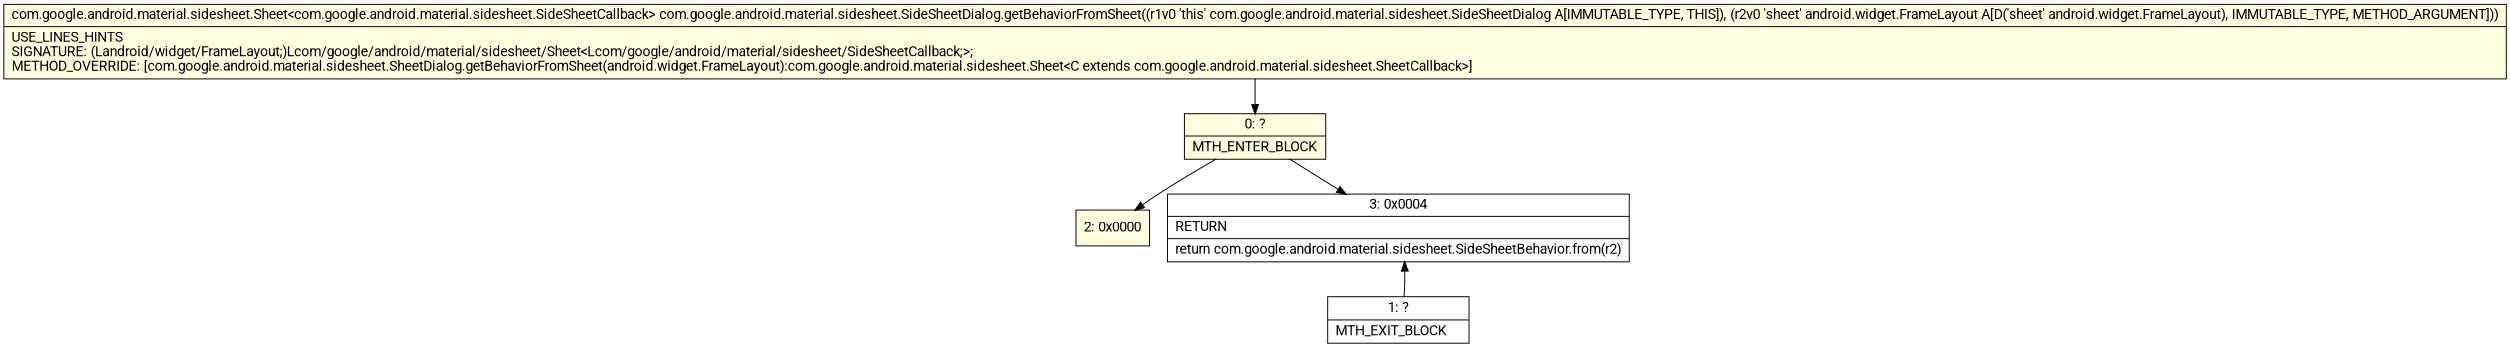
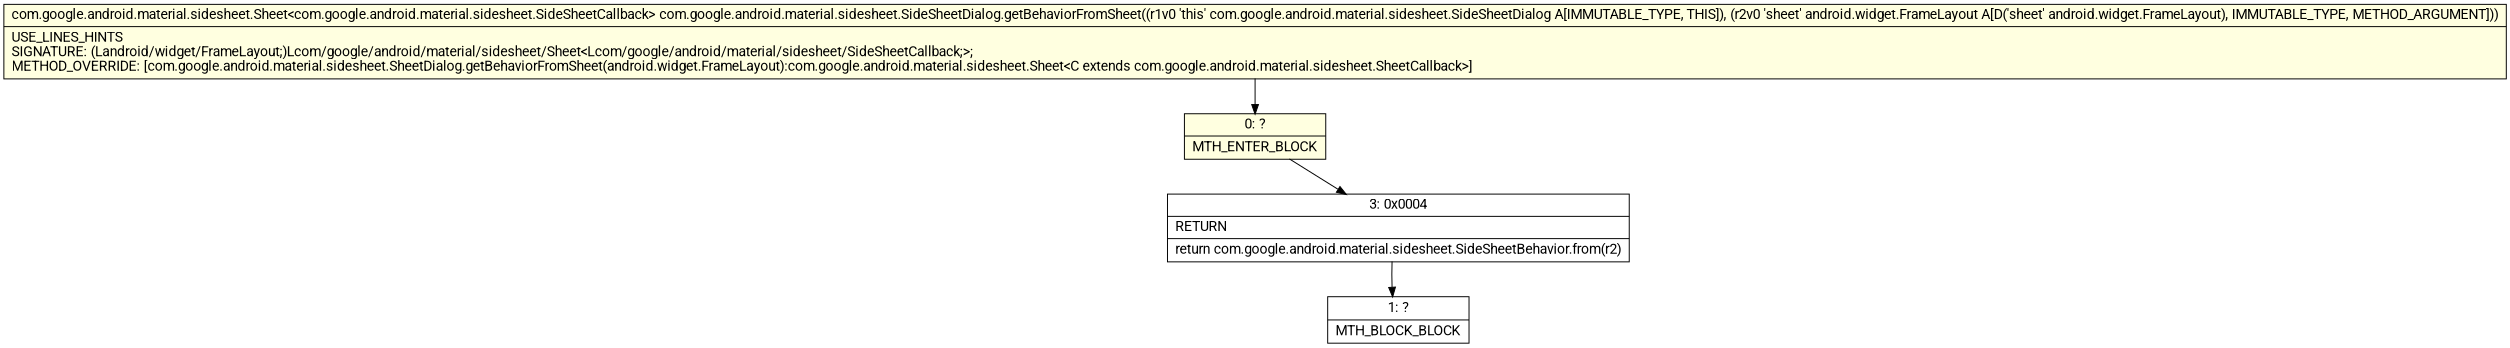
  digraph {
    fontname=Roboto
    node [fillcolor=lightyellow fontname=Roboto shape=record style=filled]
    edge [fontname=Roboto]
    n1 [label="{0\:\ ?|MTH_ENTER_BLOCK\l}"]
-   n2 [label="{2\:\ 0x0000}"]
    n3 [fillcolor=white label="{3\:\ 0x0004|RETURN\l|return com.google.android.material.sidesheet.SideSheetBehavior.from(r2)\l}"]
-   n4 [fillcolor=white label="{1\:\ ?|MTH_EXIT_BLOCK\l}"]
+   n4 [fillcolor=white label="{1\:\ ?|MTH_BLOCK_BLOCK\l}"]
    n5 [label="{com.google.android.material.sidesheet.Sheet\<com.google.android.material.sidesheet.SideSheetCallback\> com.google.android.material.sidesheet.SideSheetDialog.getBehaviorFromSheet((r1v0 'this' com.google.android.material.sidesheet.SideSheetDialog A[IMMUTABLE_TYPE, THIS]), (r2v0 'sheet' android.widget.FrameLayout A[D('sheet' android.widget.FrameLayout), IMMUTABLE_TYPE, METHOD_ARGUMENT]))  | USE_LINES_HINTS\lSIGNATURE: (Landroid\/widget\/FrameLayout;)Lcom\/google\/android\/material\/sidesheet\/Sheet\<Lcom\/google\/android\/material\/sidesheet\/SideSheetCallback;\>;\lMETHOD_OVERRIDE: [com.google.android.material.sidesheet.SheetDialog.getBehaviorFromSheet(android.widget.FrameLayout):com.google.android.material.sidesheet.Sheet\<C extends com.google.android.material.sidesheet.SheetCallback\>]\l}"]
-   n1 -> n2
    n1 -> n3
-   n4 -> n3
+   n3 -> n4
    n5 -> n1
  }
